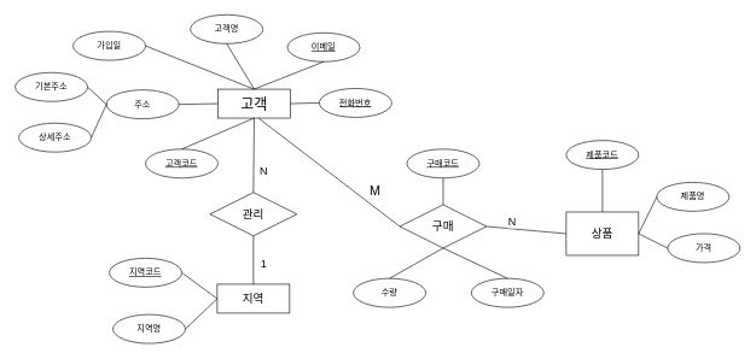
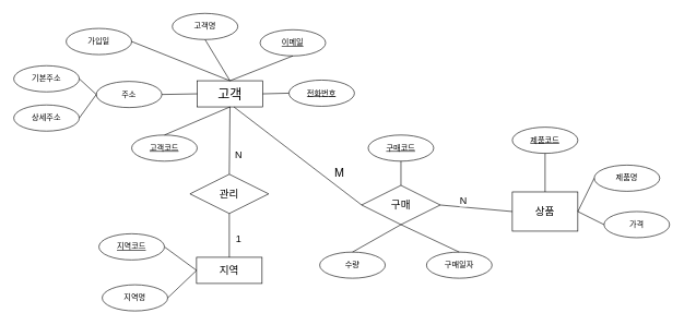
  <mxCell id="0" />
  <mxCell id="1" parent="0" />
  <mxCell id="2" value="&lt;font style=&quot;font-size: 20px;&quot;&gt;고객&lt;/font&gt;" style="whiteSpace=wrap;html=1;align=center;" vertex="1" parent="1"><mxGeometry x="300" y="123" width="100" height="40" as="geometry" /></mxCell>
  <mxCell id="3" value="고객코드" style="ellipse;whiteSpace=wrap;html=1;align=center;fontStyle=4;" vertex="1" parent="1"><mxGeometry x="200" y="206" width="100" height="40" as="geometry" /></mxCell>
  <mxCell id="4" value="전화번호" style="ellipse;whiteSpace=wrap;html=1;align=center;fontStyle=4;" vertex="1" parent="1"><mxGeometry x="440" y="122" width="100" height="40" as="geometry" /></mxCell>
  <mxCell id="5" value="이메일" style="ellipse;whiteSpace=wrap;html=1;align=center;fontStyle=4;" vertex="1" parent="1"><mxGeometry x="396" y="45" width="100" height="40" as="geometry" /></mxCell>
  <mxCell id="6" value="주소" style="ellipse;whiteSpace=wrap;html=1;align=center;" vertex="1" parent="1"><mxGeometry x="146" y="124" width="100" height="40" as="geometry" /></mxCell>
  <mxCell id="7" value="가입일" style="ellipse;whiteSpace=wrap;html=1;align=center;" vertex="1" parent="1"><mxGeometry x="100" y="43" width="100" height="40" as="geometry" /></mxCell>
  <mxCell id="8" value="고객명" style="ellipse;whiteSpace=wrap;html=1;align=center;" vertex="1" parent="1"><mxGeometry x="262" y="20" width="100" height="40" as="geometry" /></mxCell>
- <mxCell id="9" value="상세주소" style="ellipse;whiteSpace=wrap;html=1;align=center;" vertex="1" parent="1"><mxGeometry x="25" y="170" width="100" height="40" as="geometry" /></mxCell>
+ <mxCell id="9" value="상세주소" style="ellipse;whiteSpace=wrap;html=1;align=center;" vertex="1" parent="1"><mxGeometry x="20" y="160" width="100" height="40" as="geometry" /></mxCell>
  <mxCell id="10" value="기본주소" style="ellipse;whiteSpace=wrap;html=1;align=center;" vertex="1" parent="1"><mxGeometry x="20" y="100" width="100" height="40" as="geometry" /></mxCell>
  <mxCell id="11" value="" style="endArrow=none;html=1;rounded=0;entryX=0.5;entryY=1;entryDx=0;entryDy=0;exitX=0.5;exitY=0;exitDx=0;exitDy=0;" edge="1" parent="1" source="2" target="5"><mxGeometry relative="1" as="geometry"><mxPoint x="470" y="223" as="sourcePoint" /><mxPoint x="630" y="223" as="targetPoint" /></mxGeometry></mxCell>
  <mxCell id="12" value="" style="endArrow=none;html=1;rounded=0;entryX=0;entryY=0.5;entryDx=0;entryDy=0;exitX=1;exitY=0.5;exitDx=0;exitDy=0;" edge="1" parent="1" source="2" target="4"><mxGeometry relative="1" as="geometry"><mxPoint x="360" y="133" as="sourcePoint" /><mxPoint x="430" y="53" as="targetPoint" /></mxGeometry></mxCell>
  <mxCell id="13" value="" style="endArrow=none;html=1;rounded=0;exitX=1;exitY=0.5;exitDx=0;exitDy=0;entryX=0.5;entryY=0;entryDx=0;entryDy=0;" edge="1" parent="1" source="7" target="2"><mxGeometry relative="1" as="geometry"><mxPoint x="200" y="273" as="sourcePoint" /><mxPoint x="360" y="273" as="targetPoint" /></mxGeometry></mxCell>
  <mxCell id="14" value="" style="endArrow=none;html=1;rounded=0;exitX=0.5;exitY=1;exitDx=0;exitDy=0;entryX=0.5;entryY=0;entryDx=0;entryDy=0;" edge="1" parent="1" source="8" target="2"><mxGeometry relative="1" as="geometry"><mxPoint x="470" y="223" as="sourcePoint" /><mxPoint x="630" y="223" as="targetPoint" /></mxGeometry></mxCell>
  <mxCell id="15" value="" style="endArrow=none;html=1;rounded=0;exitX=1;exitY=0.5;exitDx=0;exitDy=0;entryX=0;entryY=0.5;entryDx=0;entryDy=0;" edge="1" parent="1" source="6" target="2"><mxGeometry relative="1" as="geometry"><mxPoint x="210" y="73" as="sourcePoint" /><mxPoint x="360" y="133" as="targetPoint" /></mxGeometry></mxCell>
  <mxCell id="16" value="" style="endArrow=none;html=1;rounded=0;entryX=0.5;entryY=0;entryDx=0;entryDy=0;exitX=0.5;exitY=1;exitDx=0;exitDy=0;" edge="1" parent="1" source="2" target="3"><mxGeometry relative="1" as="geometry"><mxPoint x="410" y="153" as="sourcePoint" /><mxPoint x="470" y="203" as="targetPoint" /></mxGeometry></mxCell>
  <mxCell id="17" value="" style="endArrow=none;html=1;rounded=0;exitX=1;exitY=0.5;exitDx=0;exitDy=0;entryX=0;entryY=0.5;entryDx=0;entryDy=0;" edge="1" parent="1" source="10" target="6"><mxGeometry relative="1" as="geometry"><mxPoint x="256" y="154" as="sourcePoint" /><mxPoint x="310" y="153" as="targetPoint" /></mxGeometry></mxCell>
  <mxCell id="18" value="" style="endArrow=none;html=1;rounded=0;exitX=0;exitY=0.5;exitDx=0;exitDy=0;entryX=1;entryY=0.5;entryDx=0;entryDy=0;" edge="1" parent="1" source="6" target="9"><mxGeometry relative="1" as="geometry"><mxPoint x="130" y="130" as="sourcePoint" /><mxPoint x="156" y="154" as="targetPoint" /></mxGeometry></mxCell>
  <mxCell id="19" value="&lt;font style=&quot;font-size: 16px;&quot;&gt;지역&lt;/font&gt;" style="whiteSpace=wrap;html=1;align=center;" vertex="1" parent="1"><mxGeometry x="299" y="393" width="100" height="40" as="geometry" /></mxCell>
  <mxCell id="20" value="&lt;font style=&quot;font-size: 16px;&quot;&gt;상품&lt;/font&gt;" style="whiteSpace=wrap;html=1;align=center;" vertex="1" parent="1"><mxGeometry x="781" y="293" width="100" height="60" as="geometry" /></mxCell>
  <mxCell id="21" value="지역명" style="ellipse;whiteSpace=wrap;html=1;align=center;" vertex="1" parent="1"><mxGeometry x="155" y="435" width="100" height="40" as="geometry" /></mxCell>
  <mxCell id="22" value="" style="endArrow=none;html=1;rounded=0;entryX=0;entryY=0.5;entryDx=0;entryDy=0;exitX=1;exitY=0.5;exitDx=0;exitDy=0;" edge="1" parent="1" source="24" target="19"><mxGeometry relative="1" as="geometry"><mxPoint x="279" y="363" as="sourcePoint" /><mxPoint x="589" y="333" as="targetPoint" /></mxGeometry></mxCell>
  <mxCell id="23" value="" style="endArrow=none;html=1;rounded=0;exitX=1;exitY=0.5;exitDx=0;exitDy=0;entryX=0;entryY=0.5;entryDx=0;entryDy=0;" edge="1" parent="1" source="21" target="19"><mxGeometry relative="1" as="geometry"><mxPoint x="279" y="475" as="sourcePoint" /><mxPoint x="329" y="513" as="targetPoint" /></mxGeometry></mxCell>
  <mxCell id="24" value="지역코드" style="ellipse;whiteSpace=wrap;html=1;align=center;fontStyle=4;" vertex="1" parent="1"><mxGeometry x="150" y="357" width="100" height="40" as="geometry" /></mxCell>
  <mxCell id="25" value="제품코드" style="ellipse;whiteSpace=wrap;html=1;align=center;fontStyle=4;" vertex="1" parent="1"><mxGeometry x="781" y="194" width="100" height="40" as="geometry" /></mxCell>
  <mxCell id="26" value="제품명" style="ellipse;whiteSpace=wrap;html=1;align=center;" vertex="1" parent="1"><mxGeometry x="906" y="252" width="100" height="40" as="geometry" /></mxCell>
  <mxCell id="27" value="가격" style="ellipse;whiteSpace=wrap;html=1;align=center;" vertex="1" parent="1"><mxGeometry x="921" y="323" width="100" height="40" as="geometry" /></mxCell>
  <mxCell id="28" value="" style="endArrow=none;html=1;rounded=0;entryX=0;entryY=0.5;entryDx=0;entryDy=0;exitX=1;exitY=0.5;exitDx=0;exitDy=0;" edge="1" parent="1" source="20" target="27"><mxGeometry relative="1" as="geometry"><mxPoint x="501" y="293" as="sourcePoint" /><mxPoint x="661" y="293" as="targetPoint" /></mxGeometry></mxCell>
  <mxCell id="29" value="" style="endArrow=none;html=1;rounded=0;entryX=0;entryY=0.5;entryDx=0;entryDy=0;exitX=1;exitY=0.5;exitDx=0;exitDy=0;" edge="1" parent="1" source="20" target="26"><mxGeometry relative="1" as="geometry"><mxPoint x="511" y="303" as="sourcePoint" /><mxPoint x="671" y="303" as="targetPoint" /></mxGeometry></mxCell>
  <mxCell id="30" value="" style="endArrow=none;html=1;rounded=0;entryX=0.5;entryY=1;entryDx=0;entryDy=0;exitX=0.5;exitY=0;exitDx=0;exitDy=0;" edge="1" parent="1" source="20" target="25"><mxGeometry relative="1" as="geometry"><mxPoint x="521" y="313" as="sourcePoint" /><mxPoint x="681" y="313" as="targetPoint" /></mxGeometry></mxCell>
  <mxCell id="31" value="&lt;font style=&quot;font-size: 16px;&quot;&gt;구매&lt;/font&gt;" style="shape=rhombus;perimeter=rhombusPerimeter;whiteSpace=wrap;html=1;align=center;" vertex="1" parent="1"><mxGeometry x="551" y="283" width="120" height="60" as="geometry" /></mxCell>
  <mxCell id="32" value="수량" style="ellipse;whiteSpace=wrap;html=1;align=center;" vertex="1" parent="1"><mxGeometry x="487" y="385" width="100" height="40" as="geometry" /></mxCell>
  <mxCell id="33" value="구매일자" style="ellipse;whiteSpace=wrap;html=1;align=center;" vertex="1" parent="1"><mxGeometry x="650" y="385" width="100" height="40" as="geometry" /></mxCell>
  <mxCell id="34" value="" style="endArrow=none;html=1;rounded=0;entryX=0.5;entryY=1;entryDx=0;entryDy=0;exitX=0.5;exitY=0;exitDx=0;exitDy=0;" edge="1" parent="1" source="32" target="31"><mxGeometry relative="1" as="geometry"><mxPoint x="350" y="329.5" as="sourcePoint" /><mxPoint x="510" y="329.5" as="targetPoint" /></mxGeometry></mxCell>
  <mxCell id="35" value="" style="endArrow=none;html=1;rounded=0;entryX=0.5;entryY=1;entryDx=0;entryDy=0;exitX=0.5;exitY=0;exitDx=0;exitDy=0;" edge="1" parent="1" source="33" target="31"><mxGeometry relative="1" as="geometry"><mxPoint x="360" y="339.5" as="sourcePoint" /><mxPoint x="520" y="339.5" as="targetPoint" /></mxGeometry></mxCell>
  <mxCell id="36" value="" style="endArrow=none;html=1;rounded=0;entryX=0;entryY=0.5;entryDx=0;entryDy=0;exitX=1;exitY=0.5;exitDx=0;exitDy=0;" edge="1" parent="1" source="31" target="20"><mxGeometry relative="1" as="geometry"><mxPoint x="506" y="293" as="sourcePoint" /><mxPoint x="666" y="293" as="targetPoint" /></mxGeometry></mxCell>
  <mxCell id="37" value="&lt;font style=&quot;font-size: 15px;&quot;&gt;N&lt;/font&gt;" style="edgeLabel;html=1;align=center;verticalAlign=middle;resizable=0;points=[];" vertex="1" connectable="0" parent="36"><mxGeometry x="-0.036" y="-2" relative="1" as="geometry"><mxPoint x="-18" y="-14" as="offset" /></mxGeometry></mxCell>
  <mxCell id="38" value="" style="endArrow=none;html=1;rounded=0;entryX=0;entryY=0.5;entryDx=0;entryDy=0;" edge="1" parent="1" target="31"><mxGeometry relative="1" as="geometry"><mxPoint x="356" y="163" as="sourcePoint" /><mxPoint x="487" y="323" as="targetPoint" /></mxGeometry></mxCell>
  <mxCell id="39" value="&lt;font style=&quot;font-size: 18px;&quot;&gt;M&lt;/font&gt;" style="edgeLabel;html=1;align=center;verticalAlign=middle;resizable=0;points=[];" vertex="1" connectable="0" parent="38"><mxGeometry x="0.42" y="-1" relative="1" as="geometry"><mxPoint x="22" y="-7" as="offset" /></mxGeometry></mxCell>
  <mxCell id="40" value="구매코드" style="ellipse;whiteSpace=wrap;html=1;align=center;fontStyle=4;" vertex="1" parent="1"><mxGeometry x="561" y="206" width="100" height="40" as="geometry" /></mxCell>
  <mxCell id="41" value="" style="endArrow=none;html=1;rounded=0;exitX=0.5;exitY=1;exitDx=0;exitDy=0;entryX=0.5;entryY=0;entryDx=0;entryDy=0;" edge="1" parent="1" source="40" target="31"><mxGeometry relative="1" as="geometry"><mxPoint x="506" y="293" as="sourcePoint" /><mxPoint x="666" y="293" as="targetPoint" /></mxGeometry></mxCell>
  <mxCell id="42" value="&lt;font style=&quot;font-size: 16px;&quot;&gt;관리&lt;/font&gt;" style="shape=rhombus;perimeter=rhombusPerimeter;whiteSpace=wrap;html=1;align=center;" vertex="1" parent="1"><mxGeometry x="289" y="266" width="120" height="60" as="geometry" /></mxCell>
  <mxCell id="43" value="" style="endArrow=none;html=1;rounded=0;exitX=0.5;exitY=0;exitDx=0;exitDy=0;entryX=0.5;entryY=1;entryDx=0;entryDy=0;" edge="1" parent="1" source="19" target="42"><mxGeometry relative="1" as="geometry"><mxPoint x="411" y="425" as="sourcePoint" /><mxPoint x="571" y="425" as="targetPoint" /></mxGeometry></mxCell>
  <mxCell id="44" value="&lt;font style=&quot;font-size: 15px;&quot;&gt;1&lt;/font&gt;" style="edgeLabel;html=1;align=center;verticalAlign=middle;resizable=0;points=[];" vertex="1" connectable="0" parent="43"><mxGeometry x="-0.147" y="-4" relative="1" as="geometry"><mxPoint x="9" y="-1" as="offset" /></mxGeometry></mxCell>
  <mxCell id="45" value="" style="endArrow=none;html=1;rounded=0;exitX=0.5;exitY=1;exitDx=0;exitDy=0;entryX=0.5;entryY=0;entryDx=0;entryDy=0;" edge="1" parent="1" source="2" target="42"><mxGeometry relative="1" as="geometry"><mxPoint x="396" y="326" as="sourcePoint" /><mxPoint x="556" y="326" as="targetPoint" /></mxGeometry></mxCell>
  <mxCell id="46" value="&lt;font style=&quot;font-size: 15px;&quot;&gt;N&lt;/font&gt;" style="edgeLabel;html=1;align=center;verticalAlign=middle;resizable=0;points=[];" vertex="1" connectable="0" parent="45"><mxGeometry x="0.032" y="1" relative="1" as="geometry"><mxPoint x="12" y="18" as="offset" /></mxGeometry></mxCell>
